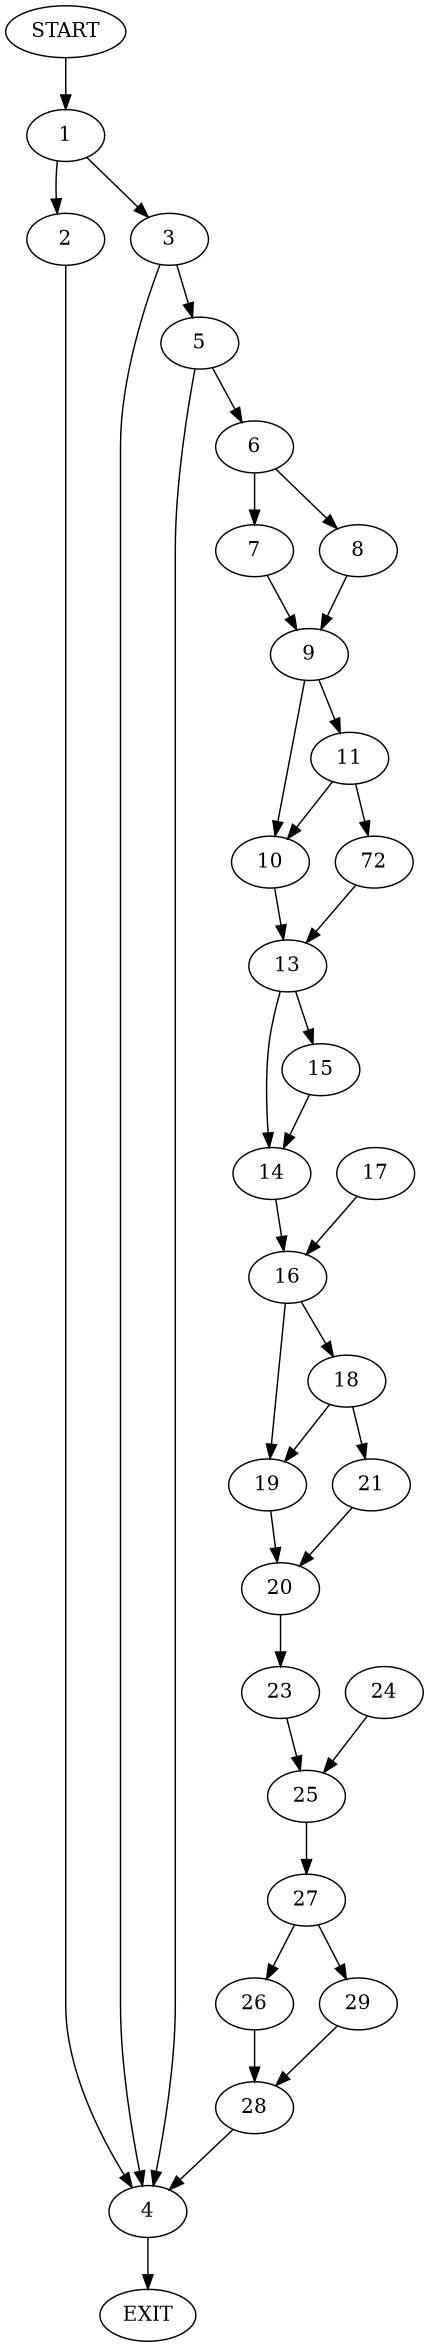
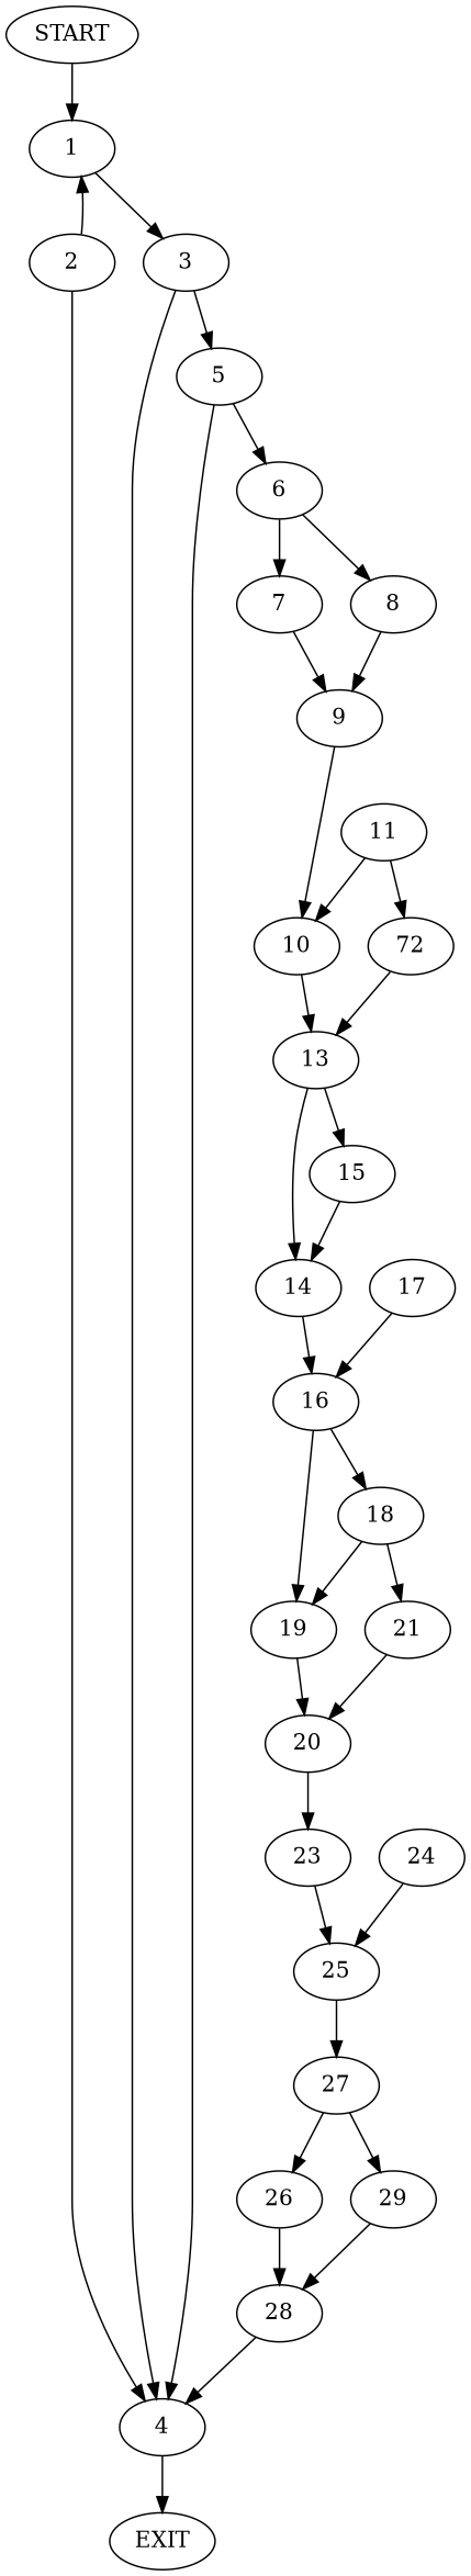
  digraph {
    n1 [label=START]
    1
    2
    3
    n5 [label=EXIT]
    4
    5
    6
    7
    8
    9
    10
    11
    13
    n15 [label=72]
    14
    15
    16
    18
    19
    17
    21
    20
    23
    25
    24
    27
    26
    28
    29
    n1 -> 1
-   1 -> 2
+   2 -> 1
    1 -> 3
    2 -> 4
    3 -> 4
    3 -> 5
    4 -> n5
    5 -> 4
    5 -> 6
    6 -> 7
    6 -> 8
    7 -> 9
    8 -> 9
    9 -> 10
-   9 -> 11
    10 -> 13
    11 -> 10
    11 -> n15
    13 -> 14
    13 -> 15
    n15 -> 13
    14 -> 16
    15 -> 14
    16 -> 18
    16 -> 19
    18 -> 19
    18 -> 21
    19 -> 20
    17 -> 16
    21 -> 20
    20 -> 23
    23 -> 25
    25 -> 27
    24 -> 25
    27 -> 26
    27 -> 29
    26 -> 28
    28 -> 4
    29 -> 28
  }
